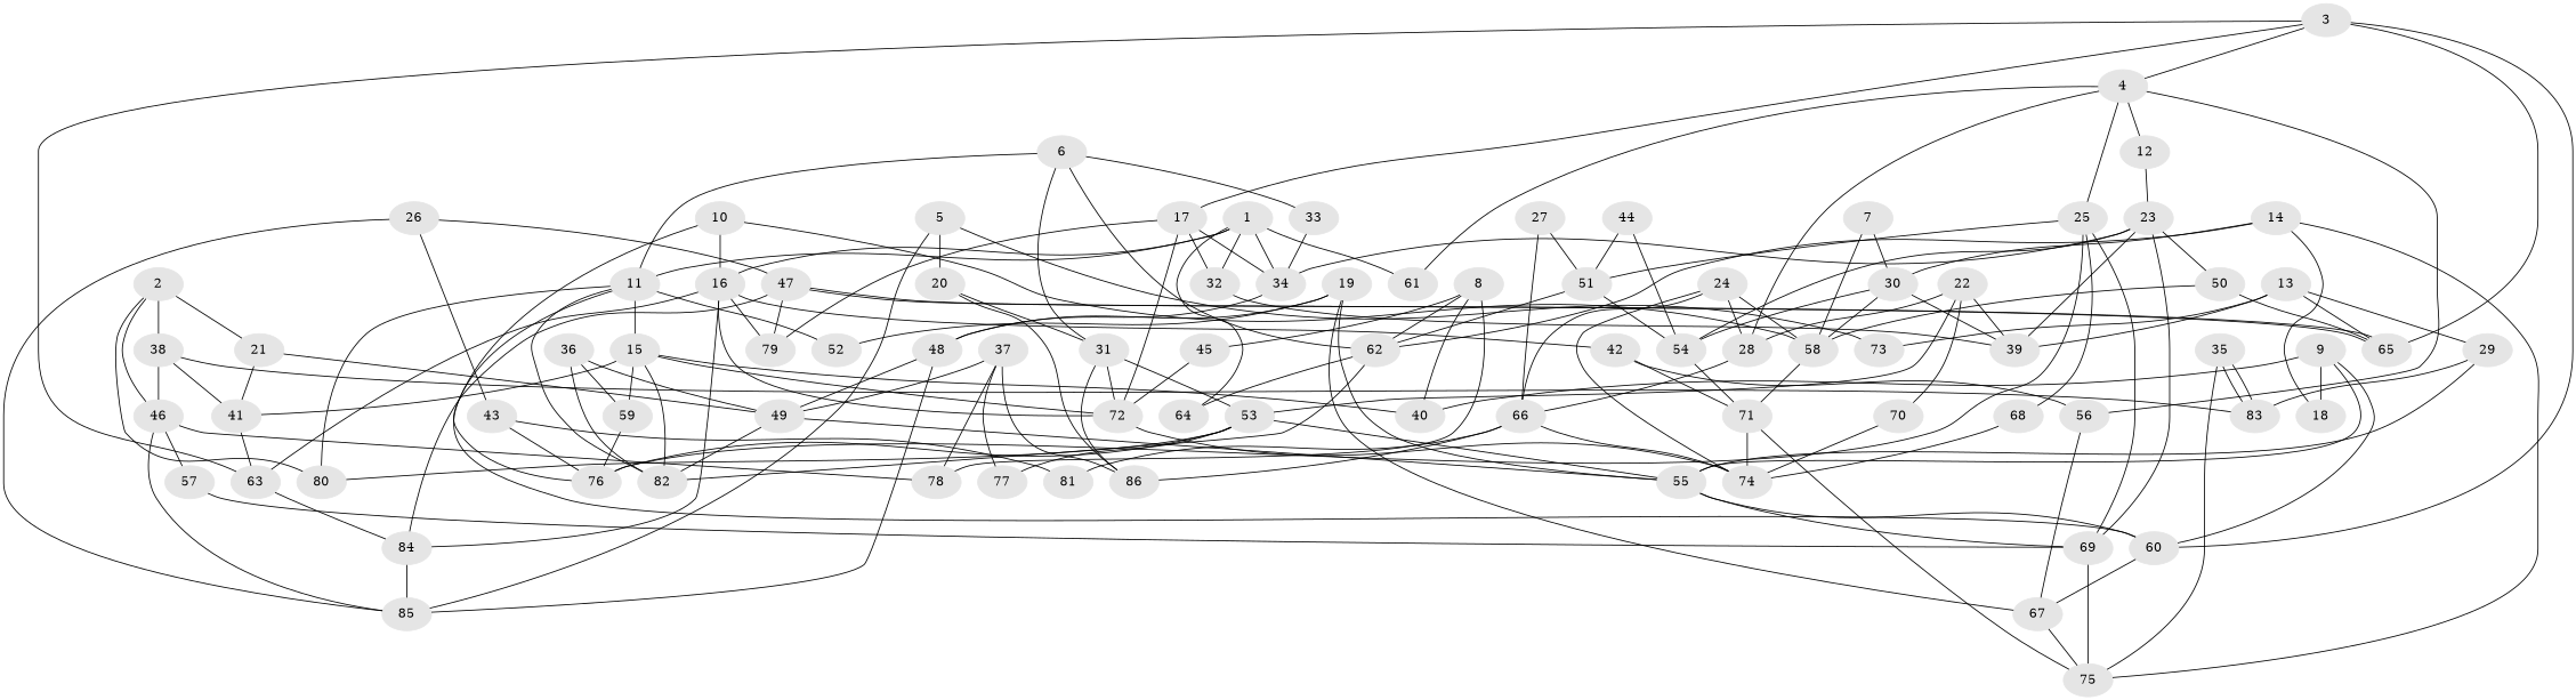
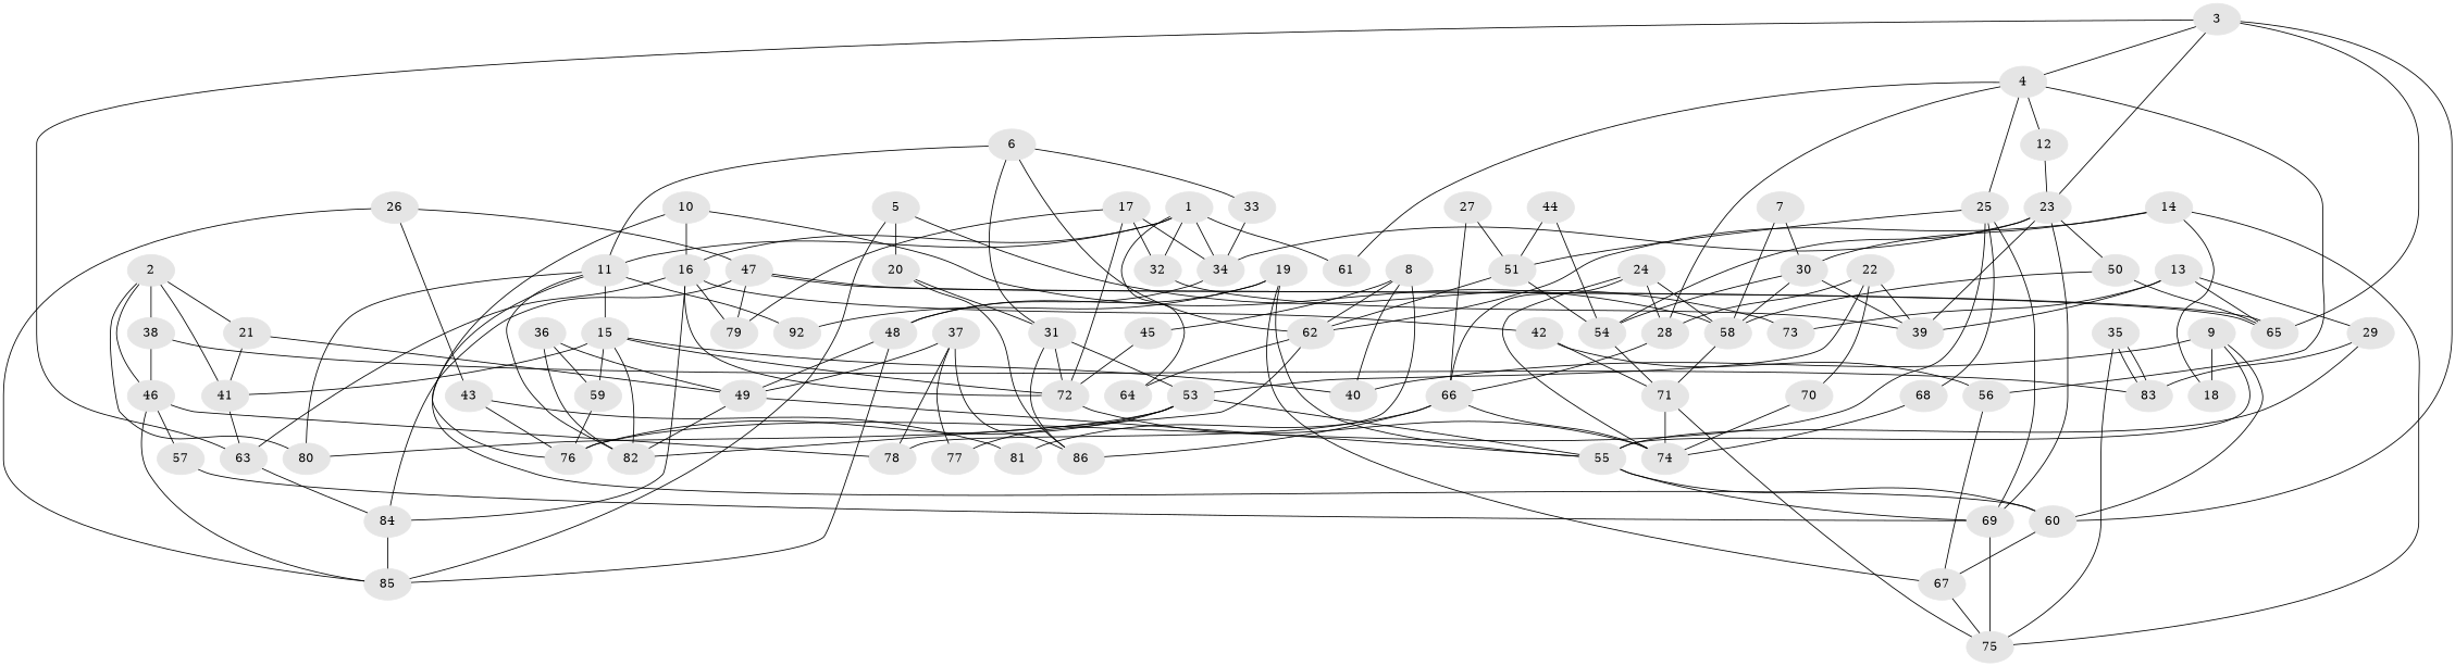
  graph {
    node [color=gray90 style=filled]
    1
    11
    16
    32
    34
    61
    64
    80
    60
    15
-   52
+   52 [label=92]
    82
    63
    72
    79
    84
    42
    39
    48
    2
    21
    38
    41
    46
    49
    83
    85
    78
    57
    3
    4
    17
    65
    12
    25
    28
    56
    67
    23
    76
    69
    51
    68
    66
    5
    20
    73
    31
    86
    6
    33
    62
    53
    7
    58
    30
    50
    71
    8
    40
    45
    9
    18
    55
    10
    59
    54
    13
    29
    14
    75
    74
    47
    19
    22
    70
    77
    24
    81
    26
    43
    27
    35
    36
    37
    44
    1 -- 11
    1 -- 16
    1 -- 32
    1 -- 34
    1 -- 61
    1 -- 64
    11 -- 80
    11 -- 60
    11 -- 15
    11 -- 52
    11 -- 82
    16 -- 63
    16 -- 72
    16 -- 79
    16 -- 84
    16 -- 42
    32 -- 39
    34 -- 48
    60 -- 67
    15 -- 82
    15 -- 72
    15 -- 41
    15 -- 40
    15 -- 59
    63 -- 84
    72 -- 74
    84 -- 85
    42 -- 56
    42 -- 71
    48 -- 49
    48 -- 85
    2 -- 80
    2 -- 21
    2 -- 38
-   38 -- 41
+   2 -- 41
    2 -- 46
    21 -- 41
    21 -- 49
    38 -- 46
    38 -- 83
    41 -- 63
    46 -- 85
    46 -- 78
    46 -- 57
    49 -- 82
    49 -- 55
    57 -- 69
    3 -- 60
    3 -- 63
    3 -- 4
-   3 -- 17
+   3 -- 23
    3 -- 65
    4 -- 61
    4 -- 12
    4 -- 25
    4 -- 28
    4 -- 56
    17 -- 32
    17 -- 34
    17 -- 72
    17 -- 79
    12 -- 23
    25 -- 76
    25 -- 69
    25 -- 51
    25 -- 68
    28 -- 66
    56 -- 67
    67 -- 75
    23 -- 34
    23 -- 39
    23 -- 69
    23 -- 50
    23 -- 54
    69 -- 75
    51 -- 62
    51 -- 54
    68 -- 74
    66 -- 86
    66 -- 74
    66 -- 81
    5 -- 85
    5 -- 20
    5 -- 73
    20 -- 31
    20 -- 86
    31 -- 72
    31 -- 86
    31 -- 53
    6 -- 11
    6 -- 31
    6 -- 33
    6 -- 62
    33 -- 34
    62 -- 64
    62 -- 82
    53 -- 80
    53 -- 76
    53 -- 55
    53 -- 77
    7 -- 58
    7 -- 30
    58 -- 71
    30 -- 39
    30 -- 58
    30 -- 54
    50 -- 65
    50 -- 58
    71 -- 75
    71 -- 74
    8 -- 78
    8 -- 62
    8 -- 40
    8 -- 45
    45 -- 72
    9 -- 60
    9 -- 40
    9 -- 18
    9 -- 55
    55 -- 60
    55 -- 69
    10 -- 16
    10 -- 76
    10 -- 58
    59 -- 76
    54 -- 71
    13 -- 39
    13 -- 65
    13 -- 73
    13 -- 29
    29 -- 83
    29 -- 55
    14 -- 62
    14 -- 30
    14 -- 18
    14 -- 75
    47 -- 79
    47 -- 84
    47 -- 65
    47 -- 65
    19 -- 52
    19 -- 48
    19 -- 67
    19 -- 55
    22 -- 39
    22 -- 28
    22 -- 53
    22 -- 70
    70 -- 74
    24 -- 28
    24 -- 66
    24 -- 58
    24 -- 74
    26 -- 85
    26 -- 47
    26 -- 43
    43 -- 76
    43 -- 81
    27 -- 51
    27 -- 66
    35 -- 83
    35 -- 83
    35 -- 75
    36 -- 82
    36 -- 49
    36 -- 59
    37 -- 49
    37 -- 78
    37 -- 86
    37 -- 77
    44 -- 51
    44 -- 54
  }
